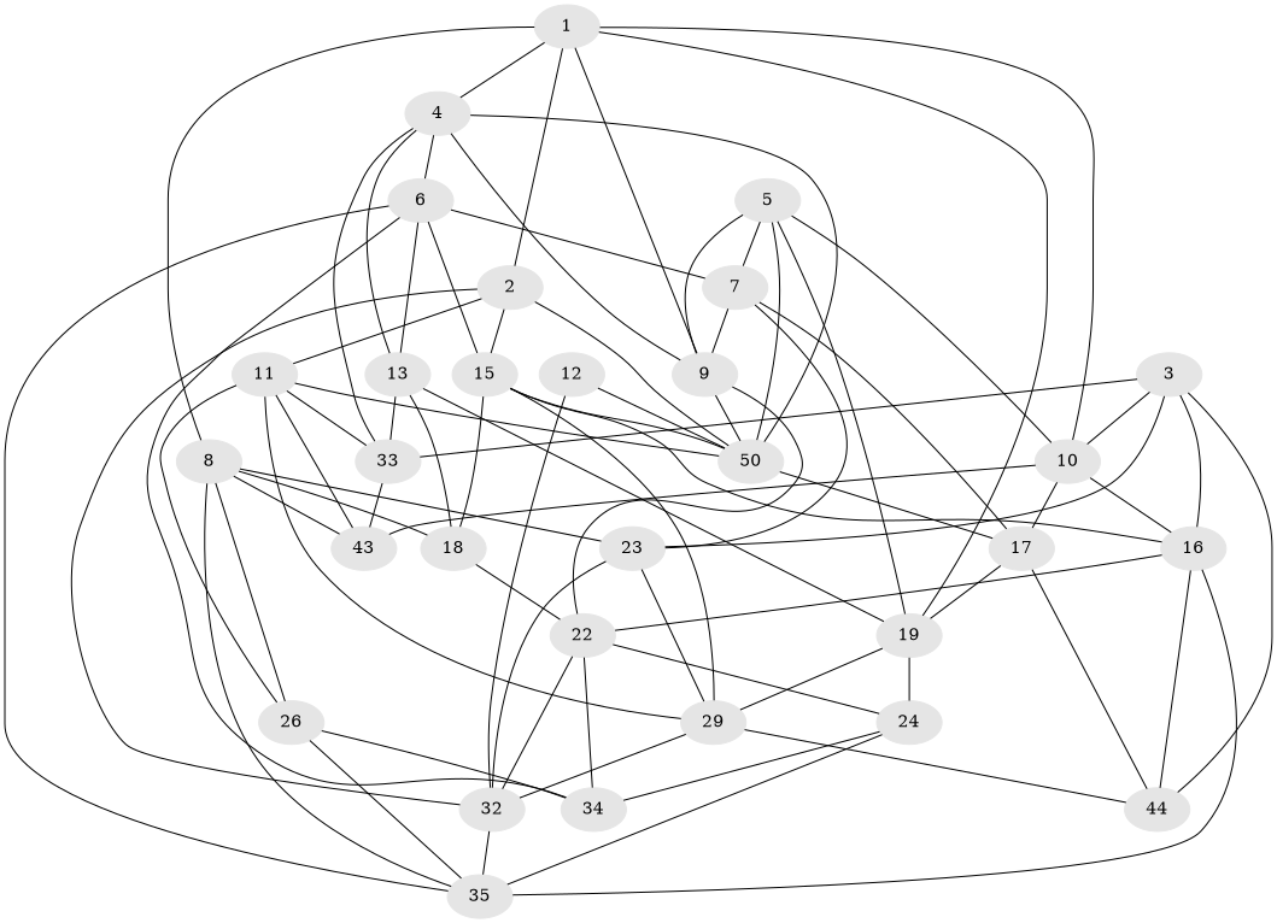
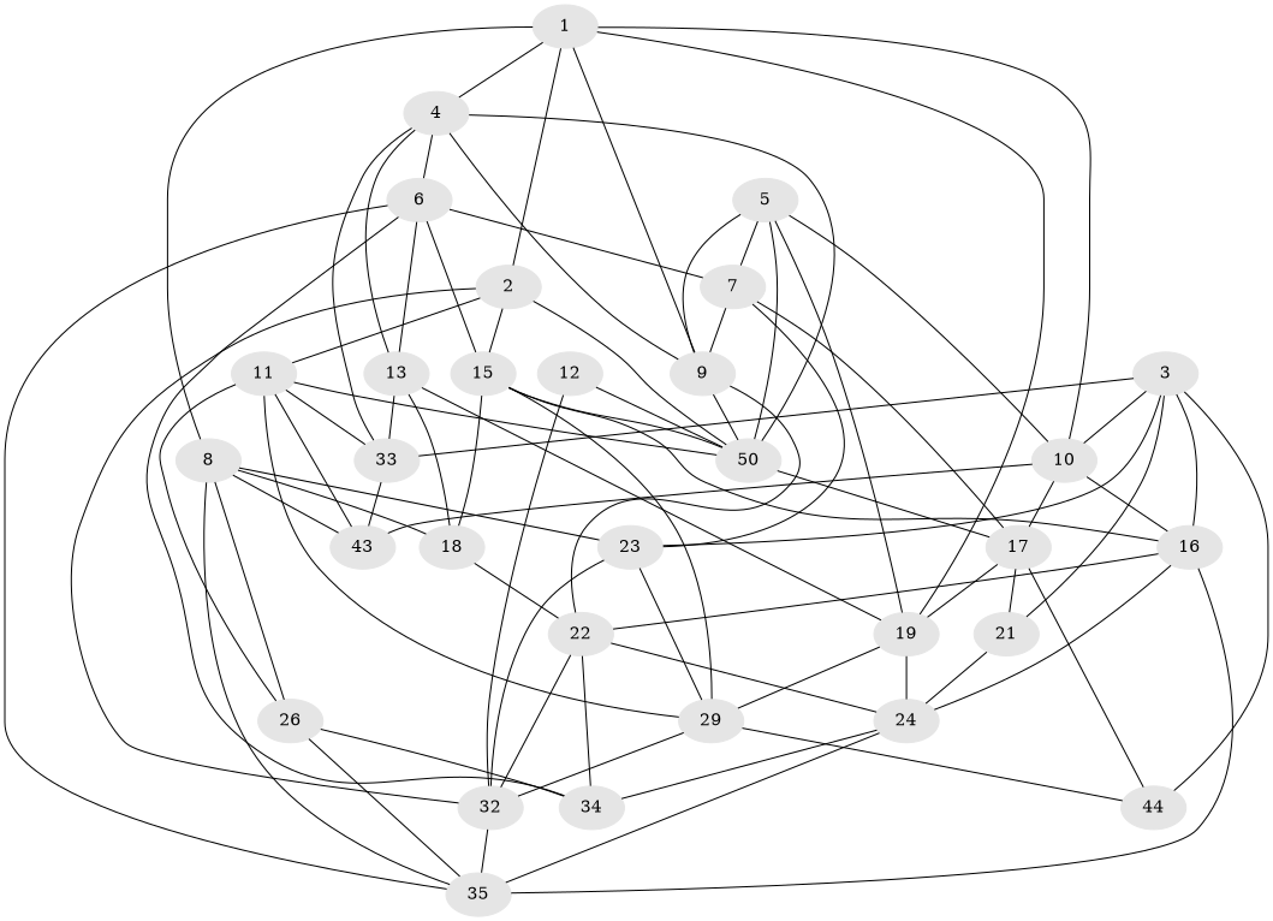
  graph {
    node [color=gray90 style=filled]
    1 [super="+27"]
    2 [super="+49"]
    4 [super="+54"]
    8 [super="+39"]
    9 [super="+46"]
    10 [super="+42"]
    19 [super="+55"]
    11 [super="+40"]
    15 [super="+31"]
    32 [super="+45"]
    50 [super="+52"]
    13 [super="+37"]
    33 [super="+53"]
    6 [super="+14"]
    23 [super="+28"]
    35 [super="+51"]
    18
    26
    43
    22 [super="+25"]
    16 [super="+20"]
    17 [super="+30"]
    29 [super="+38"]
    24 [super="+48"]
    3 [super="+47"]
+   21
    44
    7 [super="+41"]
    34
    5 [super="+36"]
    12
    1 -- 2
    1 -- 4
    1 -- 8
    1 -- 9
    1 -- 10
    1 -- 19
    2 -- 11
    2 -- 15
    2 -- 32
    2 -- 50
    4 -- 9
    4 -- 50
    4 -- 13
    4 -- 33
    4 -- 6
    8 -- 23
    8 -- 35
    8 -- 18
    8 -- 26
    8 -- 43
    9 -- 50
    9 -- 22
    10 -- 43
    10 -- 16
    10 -- 17
    19 -- 29
    19 -- 24
    11 -- 50
    11 -- 33
    11 -- 26
    11 -- 43
    11 -- 29
    15 -- 50
    15 -- 18
    15 -- 16
    15 -- 29
    32 -- 35
    50 -- 17
    13 -- 19
    13 -- 33
    13 -- 18
    33 -- 43
    6 -- 15
    6 -- 13
    6 -- 35
    6 -- 7
    6 -- 34
    23 -- 32
    23 -- 29
    18 -- 22
    26 -- 35
    26 -- 34
    22 -- 32
    22 -- 24
    22 -- 34
    16 -- 35
    16 -- 22
-   16 -- 44
+   16 -- 24
    17 -- 19
+   17 -- 21
    17 -- 44
    29 -- 32
    29 -- 44
    24 -- 35
    24 -- 34
    3 -- 10
    3 -- 33
    3 -- 23
    3 -- 16
+   3 -- 21
    3 -- 44
+   21 -- 24 [weight=2]
    7 -- 9
    7 -- 23
    7 -- 17
    5 -- 9
    5 -- 10
    5 -- 19
    5 -- 50
    5 -- 7 [weight=2]
    12 -- 32
    12 -- 50
  }
